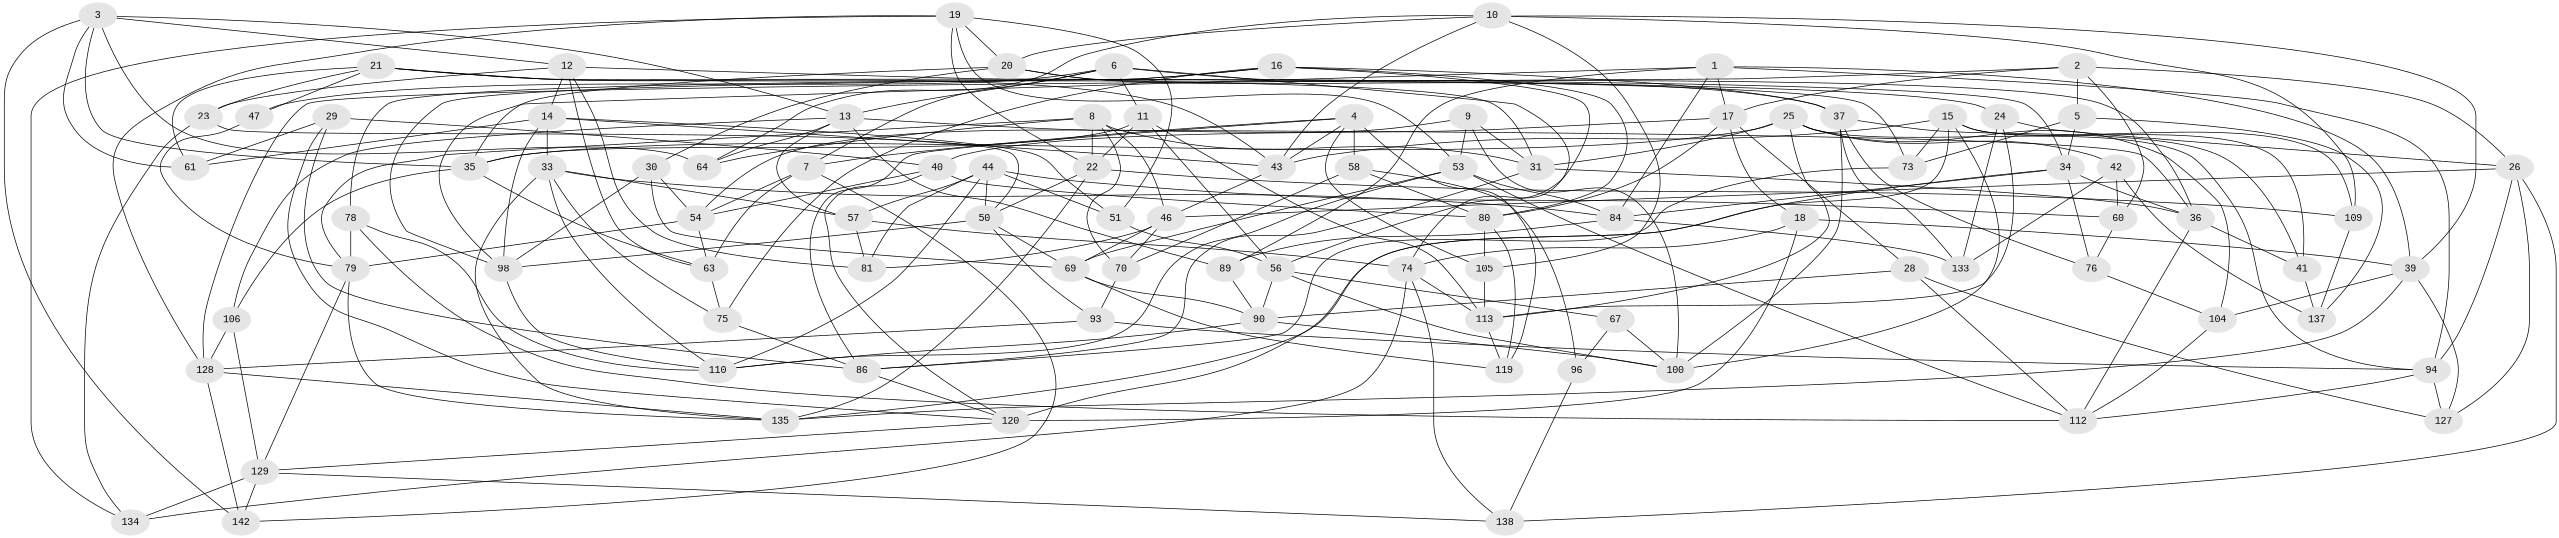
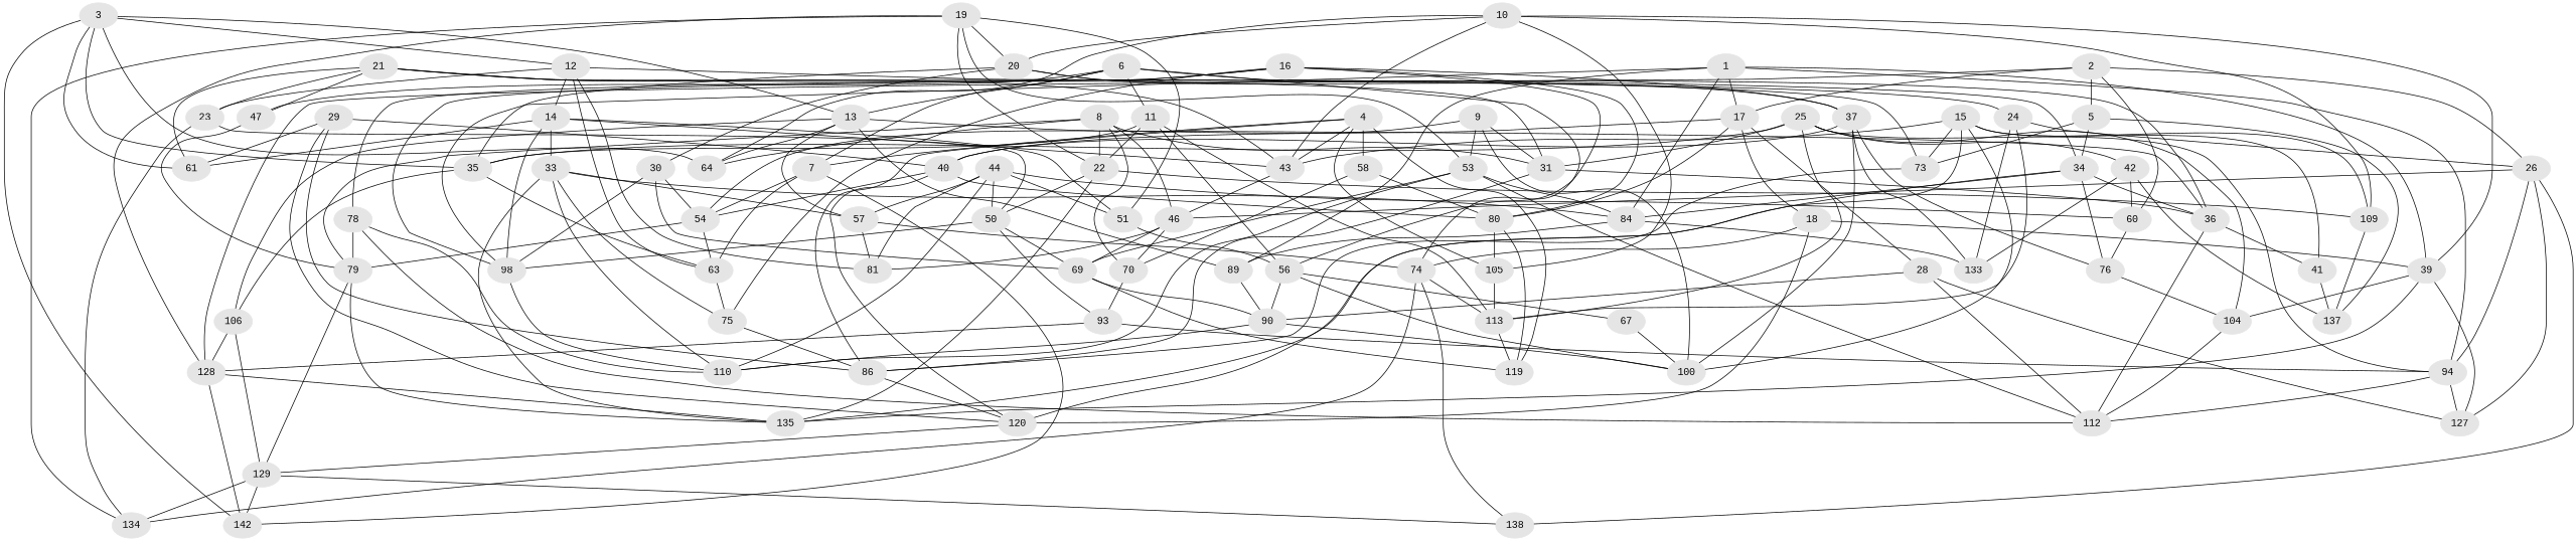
  graph {
    fontname="Liberation Mono"
    node [color=gray90 fontname="Liberation Mono" style=filled]
    edge [fontname="Liberation Mono"]
    1 [super="+32"]
    17 [super="+62"]
    39 [super="+71"]
    84 [super="+118"]
    89
    94 [super="+144"]
    98 [super="+111"]
    80 [super="+143"]
    18
    28
    40 [super="+103"]
    135 [super="+145"]
    104
    127
    133
    90 [super="+99"]
    112 [super="+121"]
    110 [super="+124"]
    2 [super="+88"]
    5
    26 [super="+68"]
    60
    128 [super="+136"]
    34 [super="+83"]
    73
    137
    46 [super="+140"]
    138
    76
    100 [super="+101"]
    67
-   96
    142
    3 [super="+27"]
    12 [super="+66"]
    13 [super="+45"]
    35 [super="+91"]
    61
    64
    63 [super="+77"]
    14 [super="+65"]
    23
    81
    36 [super="+59"]
    106
    57 [super="+126"]
    4 [super="+52"]
    7 [super="+122"]
    43 [super="+116"]
    58
    86 [super="+125"]
    105
    119
    54 [super="+115"]
    70
    120 [super="+147"]
    113 [super="+146"]
    6 [super="+49"]
    11 [super="+38"]
    47
    74 [super="+97"]
    22 [super="+92"]
    56 [super="+123"]
    41
    79 [super="+131"]
    134
    75
    8 [super="+132"]
    31 [super="+114"]
    109
    50 [super="+141"]
    69 [super="+82"]
    93
    129 [super="+130"]
    9
    53 [super="+55"]
    10 [super="+102"]
    20 [super="+48"]
    37 [super="+95"]
    30
    33 [super="+72"]
    51
    15 [super="+87"]
    16 [super="+107"]
    78
    19 [super="+85"]
    21 [super="+108"]
    24
    25 [super="+117"]
    42
    29
    44 [super="+139"]
    1 -- 17
    1 -- 39
    1 -- 84
    1 -- 89
    1 -- 94
    1 -- 98
    17 -- 80
    17 -- 18
    17 -- 28
    17 -- 40
    39 -- 135
    39 -- 104
    39 -- 127
    84 -- 89
    84 -- 133
    89 -- 90
    94 -- 127
    94 -- 112
    98 -- 110
    80 -- 105
    80 -- 119
    18 -- 39
    18 -- 120
    18 -- 74
    28 -- 127
    28 -- 90
    28 -- 112
    40 -- 80
    40 -- 54
    40 -- 120
    104 -- 112
    90 -- 110
    90 -- 100
    2 -- 17
    2 -- 5
    2 -- 26
    2 -- 60
    2 -- 128
    5 -- 34
    5 -- 73
    5 -- 137
    26 -- 94
    26 -- 127
    26 -- 46
    26 -- 138
    60 -- 76
    128 -- 135
    128 -- 142
    34 -- 84
    34 -- 135
    34 -- 76
    34 -- 36
    73 -- 86
    46 -- 81
    46 -- 70
    46 -- 69
    76 -- 104
    67 -- 100
-   67 -- 96
-   96 -- 138
    3 -- 142
    3 -- 12
    3 -- 13
    3 -- 35
    3 -- 61
    3 -- 64
    12 -- 34
    12 -- 63
    12 -- 14
    12 -- 23
    12 -- 81
    13 -- 89
    13 -- 64
    13 -- 36
    13 -- 106
    13 -- 57
    35 -- 63
    35 -- 106
    63 -- 75
    14 -- 98
    14 -- 61
    14 -- 43
    14 -- 33
    14 -- 51
    23 -- 134
    23 -- 50
    36 -- 112
    36 -- 41
    106 -- 128
    106 -- 129
    57 -- 81
    57 -- 74
    4 -- 7
    4 -- 43
    4 -- 58
    4 -- 86
    4 -- 105
    4 -- 119
    7 -- 142
    7 -- 63 [weight=2]
    7 -- 54
    43 -- 46
    58 -- 80
-   58 -- 96
    58 -- 70
    86 -- 120
    105 -- 113
    54 -- 63
    54 -- 79
    70 -- 93
    120 -- 129
    113 -- 119
    6 -- 13
    6 -- 36
    6 -- 7
    6 -- 11
    6 -- 47
    6 -- 74
    11 -- 35
    11 -- 113
    11 -- 22
    11 -- 56
    47 -- 79
    74 -- 138
    74 -- 113
    74 -- 134
    22 -- 135
    22 -- 109
    22 -- 50
    56 -- 90
    56 -- 100
    56 -- 67
    41 -- 137
    79 -- 135
    79 -- 129
    75 -- 86
    8 -- 46
    8 -- 64
    8 -- 70
    8 -- 22
    8 -- 79
    8 -- 31
    31 -- 36
    31 -- 86
    109 -- 137
    50 -- 98
    50 -- 69
    50 -- 93
    69 -- 90
    69 -- 119
    93 -- 94
    93 -- 128
    129 -- 138
    129 -- 142
    129 -- 134
    9 -- 100
    9 -- 54
    9 -- 31
    9 -- 53
    53 -- 84
    53 -- 112
    53 -- 110
    53 -- 69
    10 -- 39
    10 -- 64
    10 -- 43
    10 -- 105
    10 -- 109
    10 -- 20
    20 -- 35
    20 -- 31
    20 -- 37
    20 -- 30
    37 -- 133
    37 -- 76
    37 -- 100
-   37 -- 41
+   37 -- 40
    30 -- 98
    30 -- 54
    30 -- 69
    33 -- 84
    33 -- 135
    33 -- 110
    33 -- 57
    33 -- 75
    51 -- 56
    15 -- 73
    15 -- 100
    15 -- 43
    15 -- 120
    15 -- 41
    15 -- 109
    16 -- 98
    16 -- 80
    16 -- 56
    16 -- 75
    16 -- 37
    16 -- 78
    78 -- 112
    78 -- 110
    78 -- 79
    19 -- 128
    19 -- 22
    19 -- 134
    19 -- 53
    19 -- 20
    19 -- 51
    21 -- 73
    21 -- 61
    21 -- 23
    21 -- 43
    21 -- 47
    21 -- 24
    24 -- 133
    24 -- 26
    24 -- 113
    25 -- 94
    25 -- 104
    25 -- 35
    25 -- 113
    25 -- 31
    25 -- 42
    42 -- 133
    42 -- 60
    42 -- 137
    29 -- 40
    29 -- 61
    29 -- 86
    29 -- 120
    44 -- 110
    44 -- 60
    44 -- 81
    44 -- 57
    44 -- 50
    44 -- 51
  }
